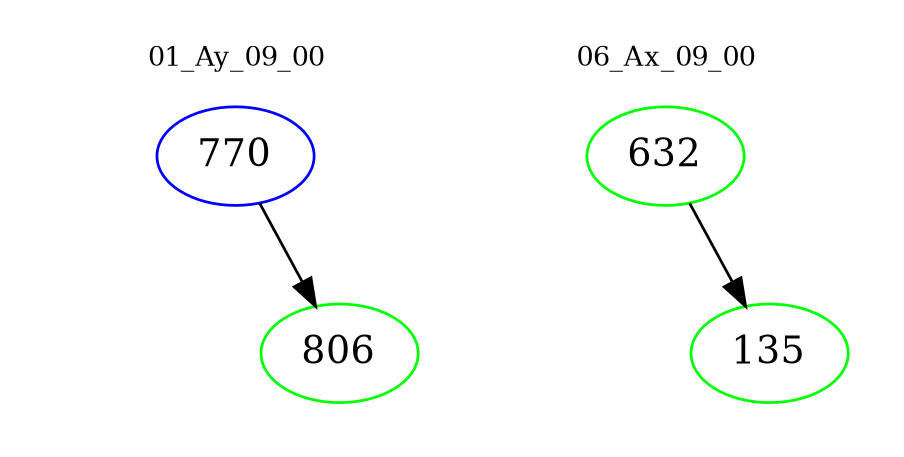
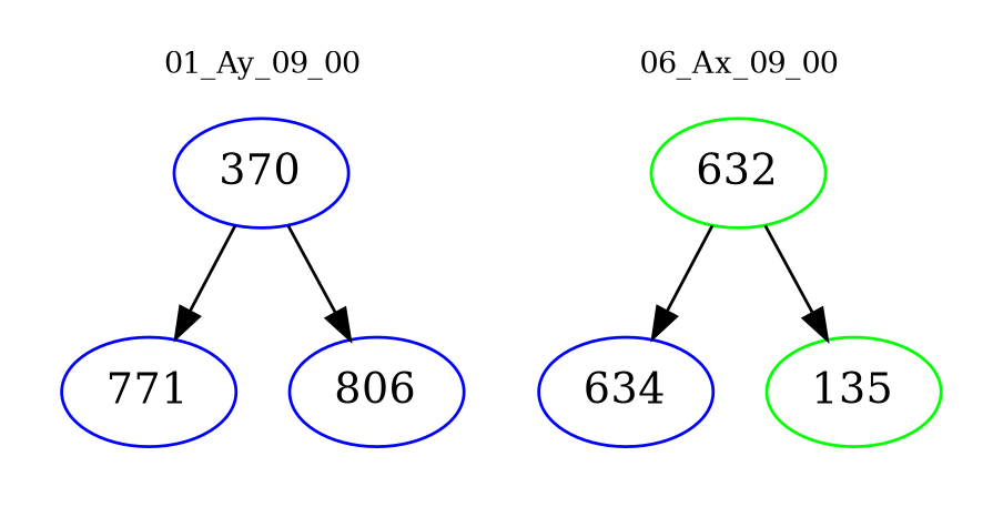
  digraph {
    node [color=blue]
    edge [color=black]
-   n1 [label=770]
-   n3 [color=green label=806]
+   n1 [label=370]
+   n2 [label=771]
+   n3 [label=806]
    n4 [color=green label=632]
+   n5 [label=634]
    n6 [color=green label=135]
    subgraph cluster_1 {
      color=white
      fontsize=10
      label="01_Ay_09_00"
      n1
+     n2
      n3
    }
    subgraph cluster_2 {
      color=white
      fontsize=10
      label="06_Ax_09_00"
      n4
+     n5
      n6
    }
+   n1 -> n2
    n1 -> n3
+   n4 -> n5
    n4 -> n6
  }
